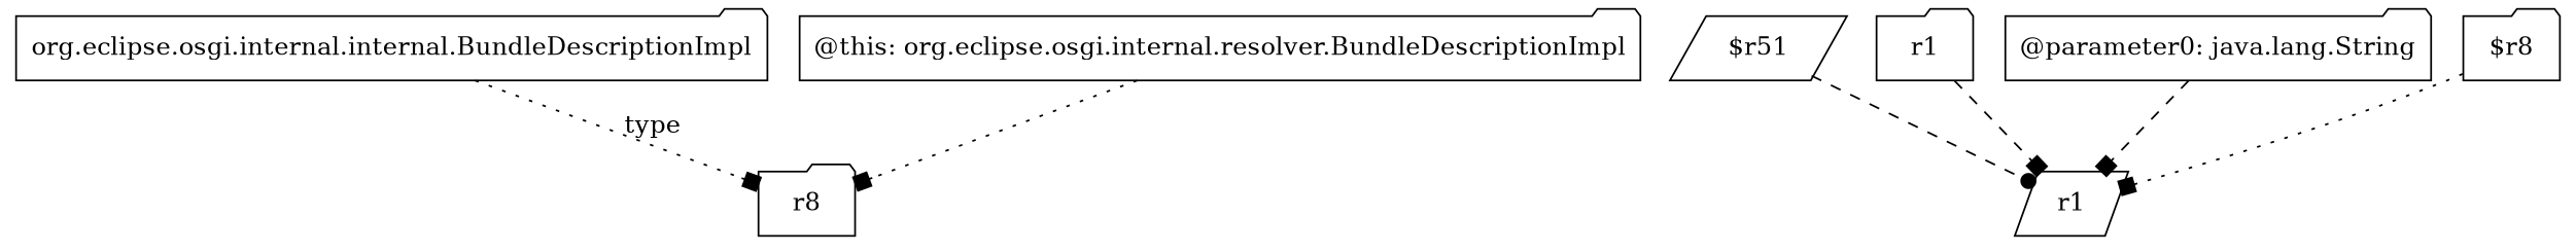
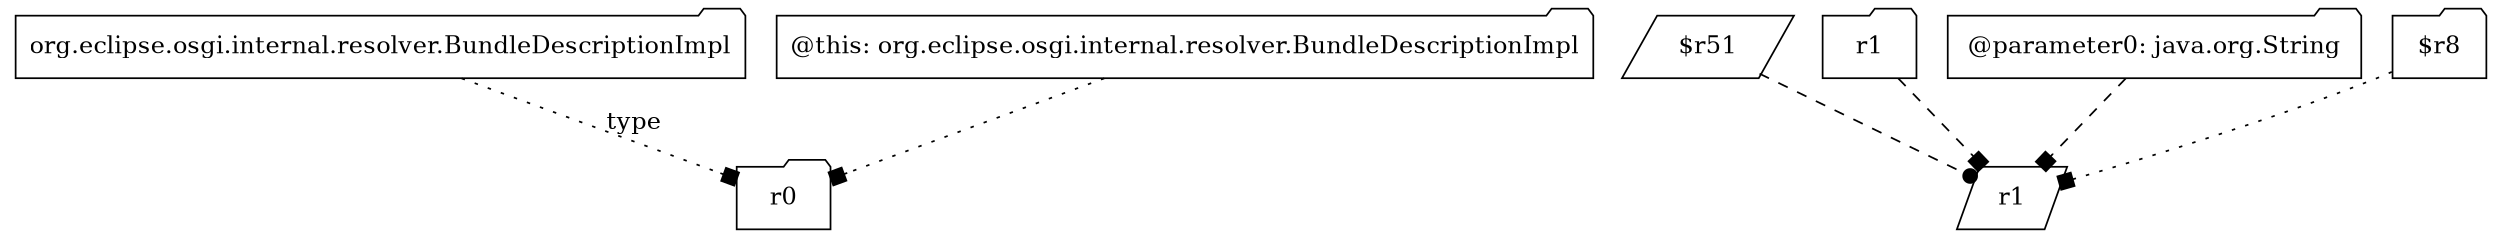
  digraph {
    node [shape=folder]
    edge [arrowhead=box style=dotted]
-   n1 [label="org.eclipse.osgi.internal.internal.BundleDescriptionImpl"]
-   n2 [label=r8]
+   n1 [label="org.eclipse.osgi.internal.resolver.BundleDescriptionImpl"]
+   n2 [label=r0]
    n3 [label="$r51" shape=parallelogram]
    n4 [label=r1 shape=parallelogram]
    n5 [label=r1]
    n6 [label="@this: org.eclipse.osgi.internal.resolver.BundleDescriptionImpl"]
-   n7 [label="@parameter0: java.lang.String"]
+   n7 [label="@parameter0: java.org.String"]
    n8 [label="$r8"]
    n1 -> n2 [label=type]
    n3 -> n4 [arrowhead=dot style=dashed]
    n5 -> n4 [style=dashed]
    n6 -> n2
    n7 -> n4 [style=dashed]
    n8 -> n4
  }
